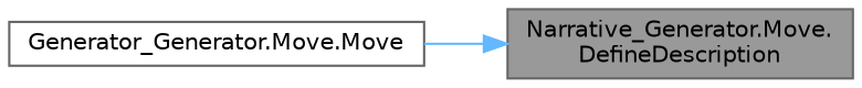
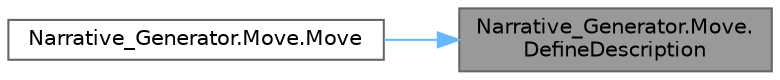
  digraph {
    rankdir=RL
    node [fontname=Helvetica fontsize=10 shape=box style=filled]
    n1 [color=gray40 fillcolor=grey60 fontcolor=black height=0.2 label="Narrative_Generator.Move.\lDefineDescription" width=0.4]
-   n2 [color=grey40 fillcolor=white height=0.2 label="Generator_Generator.Move.Move" width=0.4]
+   n2 [color=grey40 fillcolor=white height=0.2 label="Narrative_Generator.Move.Move" width=0.4]
    n1 -> n2 [color=steelblue1 dir=back fontname=Helvetica fontsize=10 labelfontname=Helvetica labelfontsize=10 style=solid]
  }
